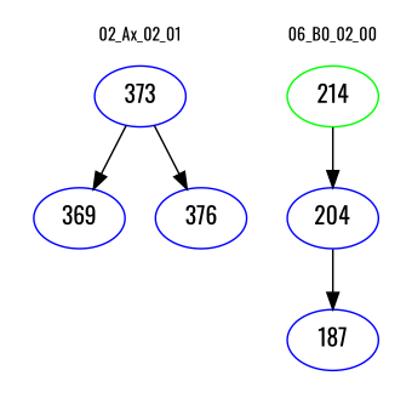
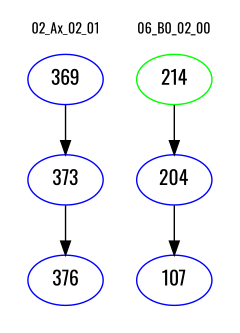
  digraph {
    fontname=Oswald
    node [color=blue fontname=Oswald]
    edge [color=black fontname=Oswald]
    n1 [label=373]
    n2 [label=369]
    n3 [label=376]
    n4 [label=204]
-   n5 [label=187]
+   n5 [label=107]
    n6 [color=green label=214]
    subgraph cluster_1 {
      color=white
      fontsize=10
      label="02_Ax_02_01"
      n1
      n2
      n3
    }
    subgraph cluster_2 {
      color=white
      fontsize=10
      label="06_B0_02_00"
      n4
      n5
      n6
    }
-   n1 -> n2
+   n2 -> n1
    n1 -> n3
    n4 -> n5
    n6 -> n4
  }
